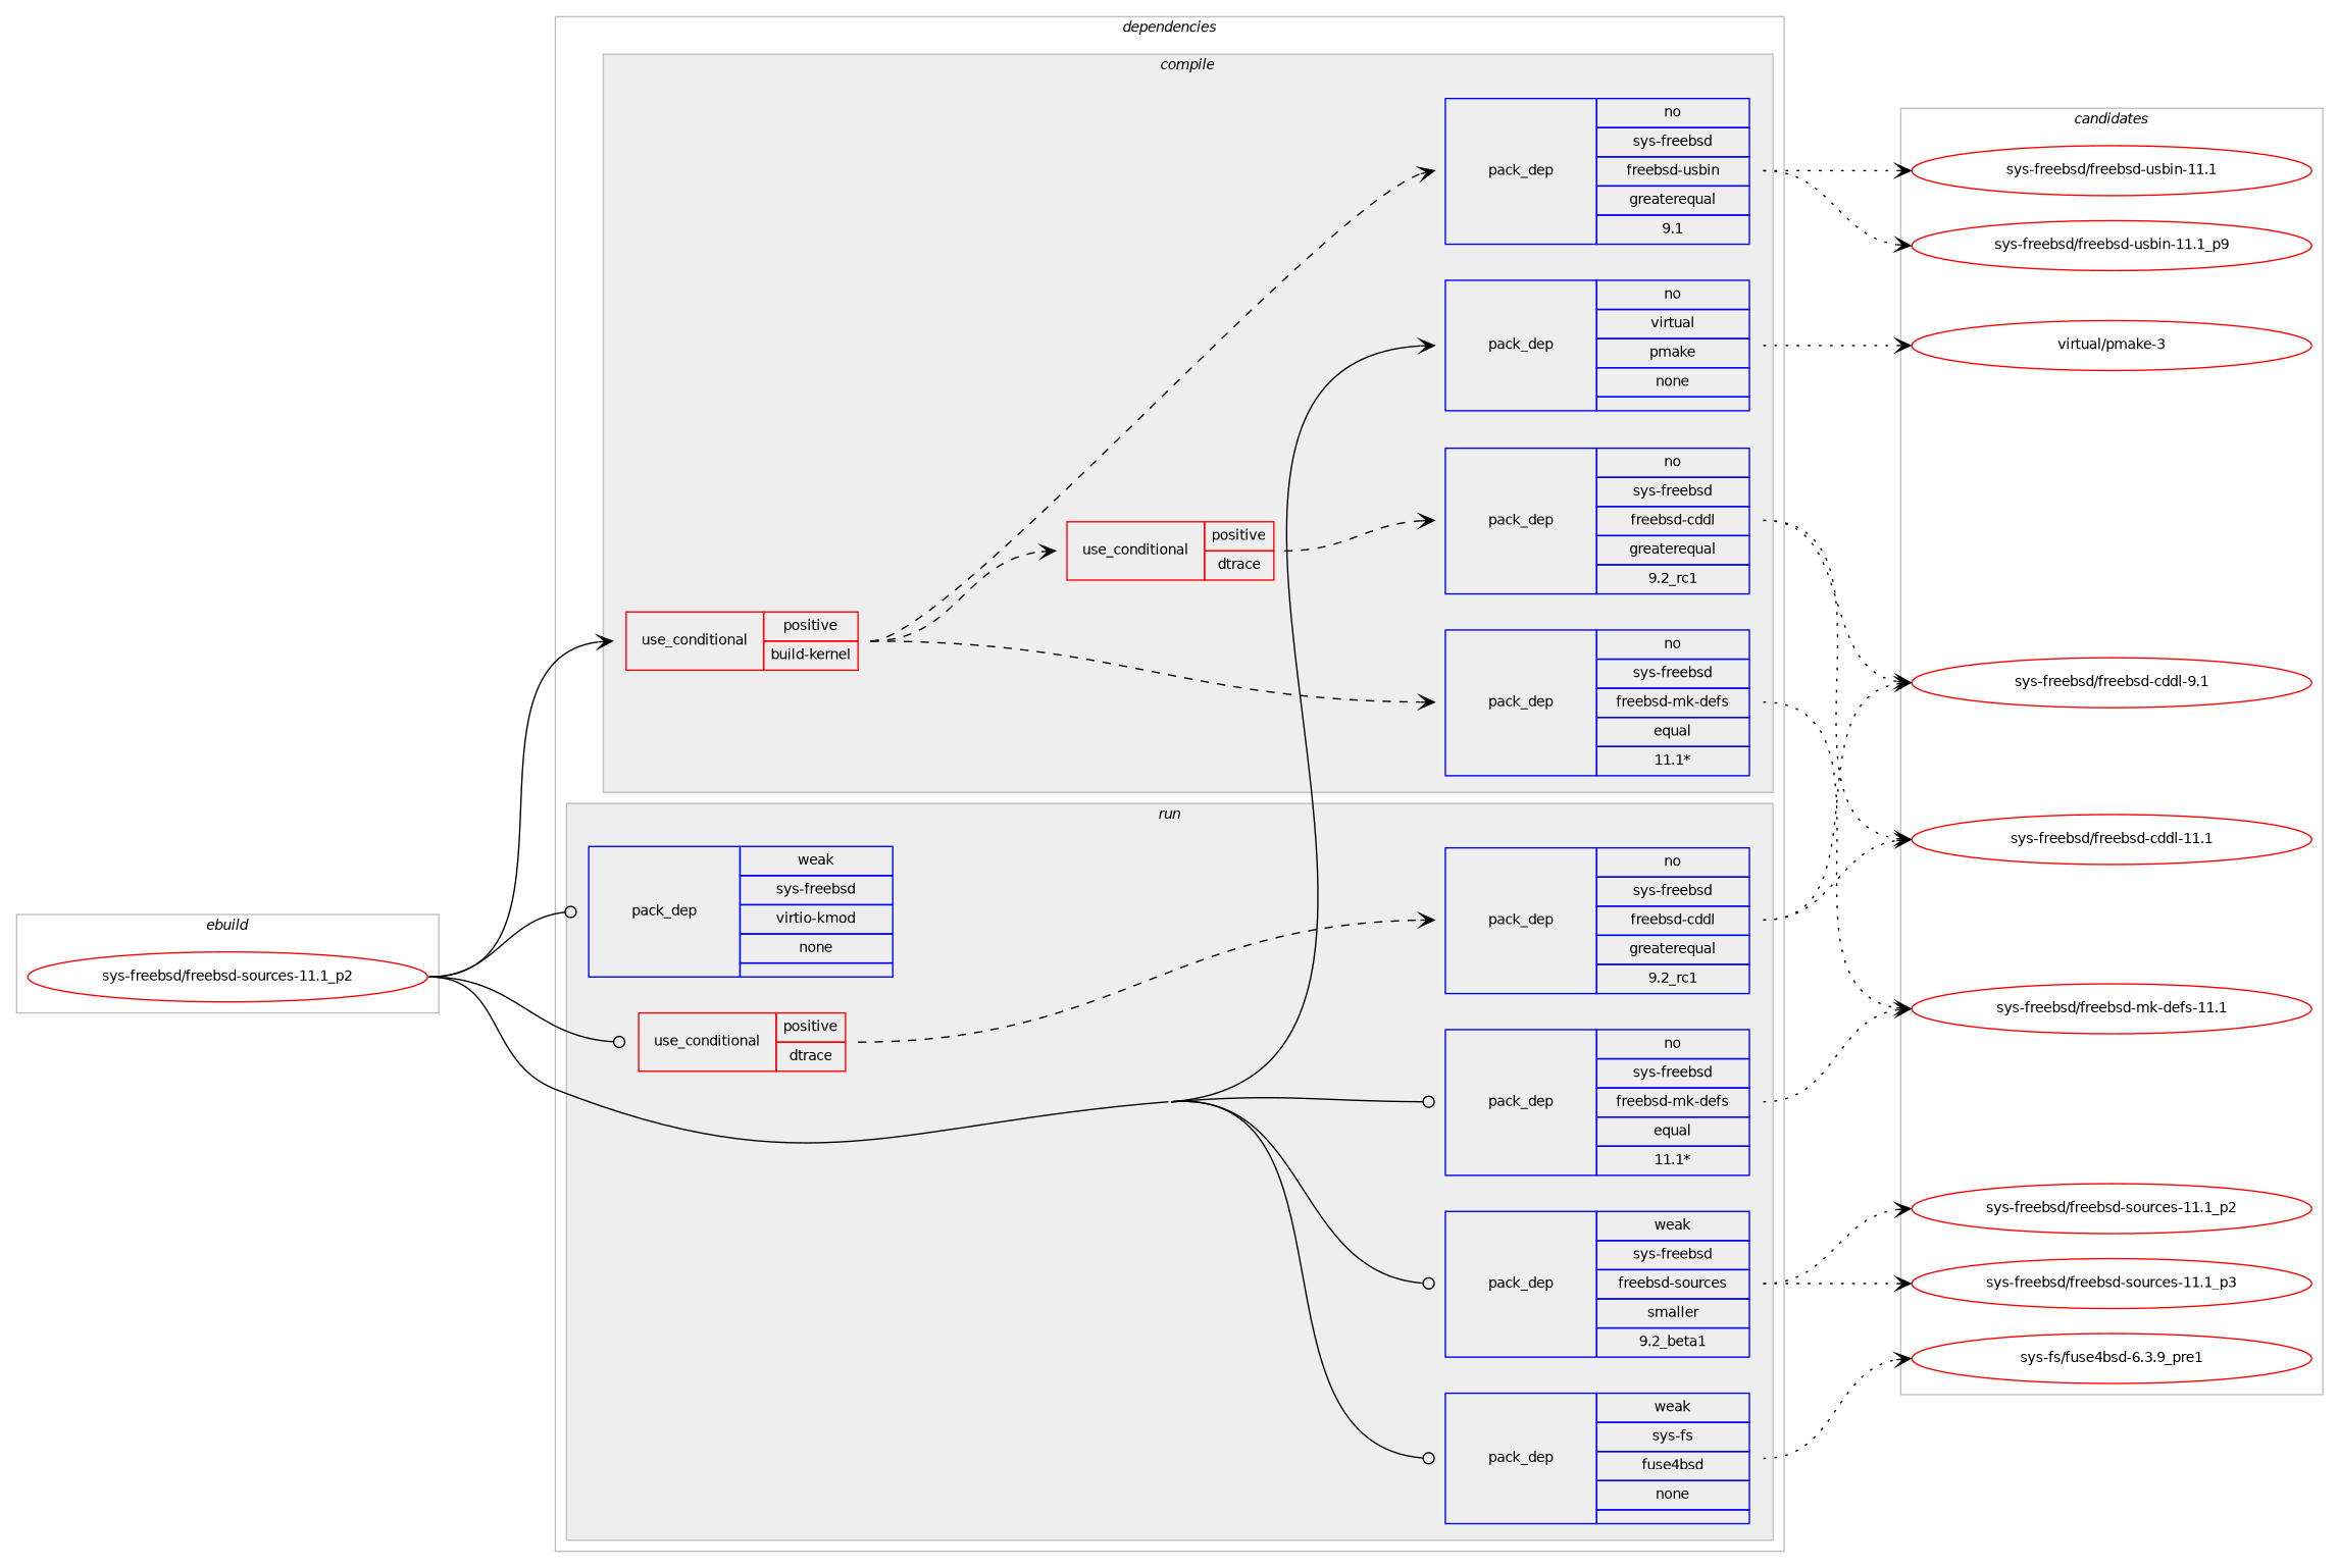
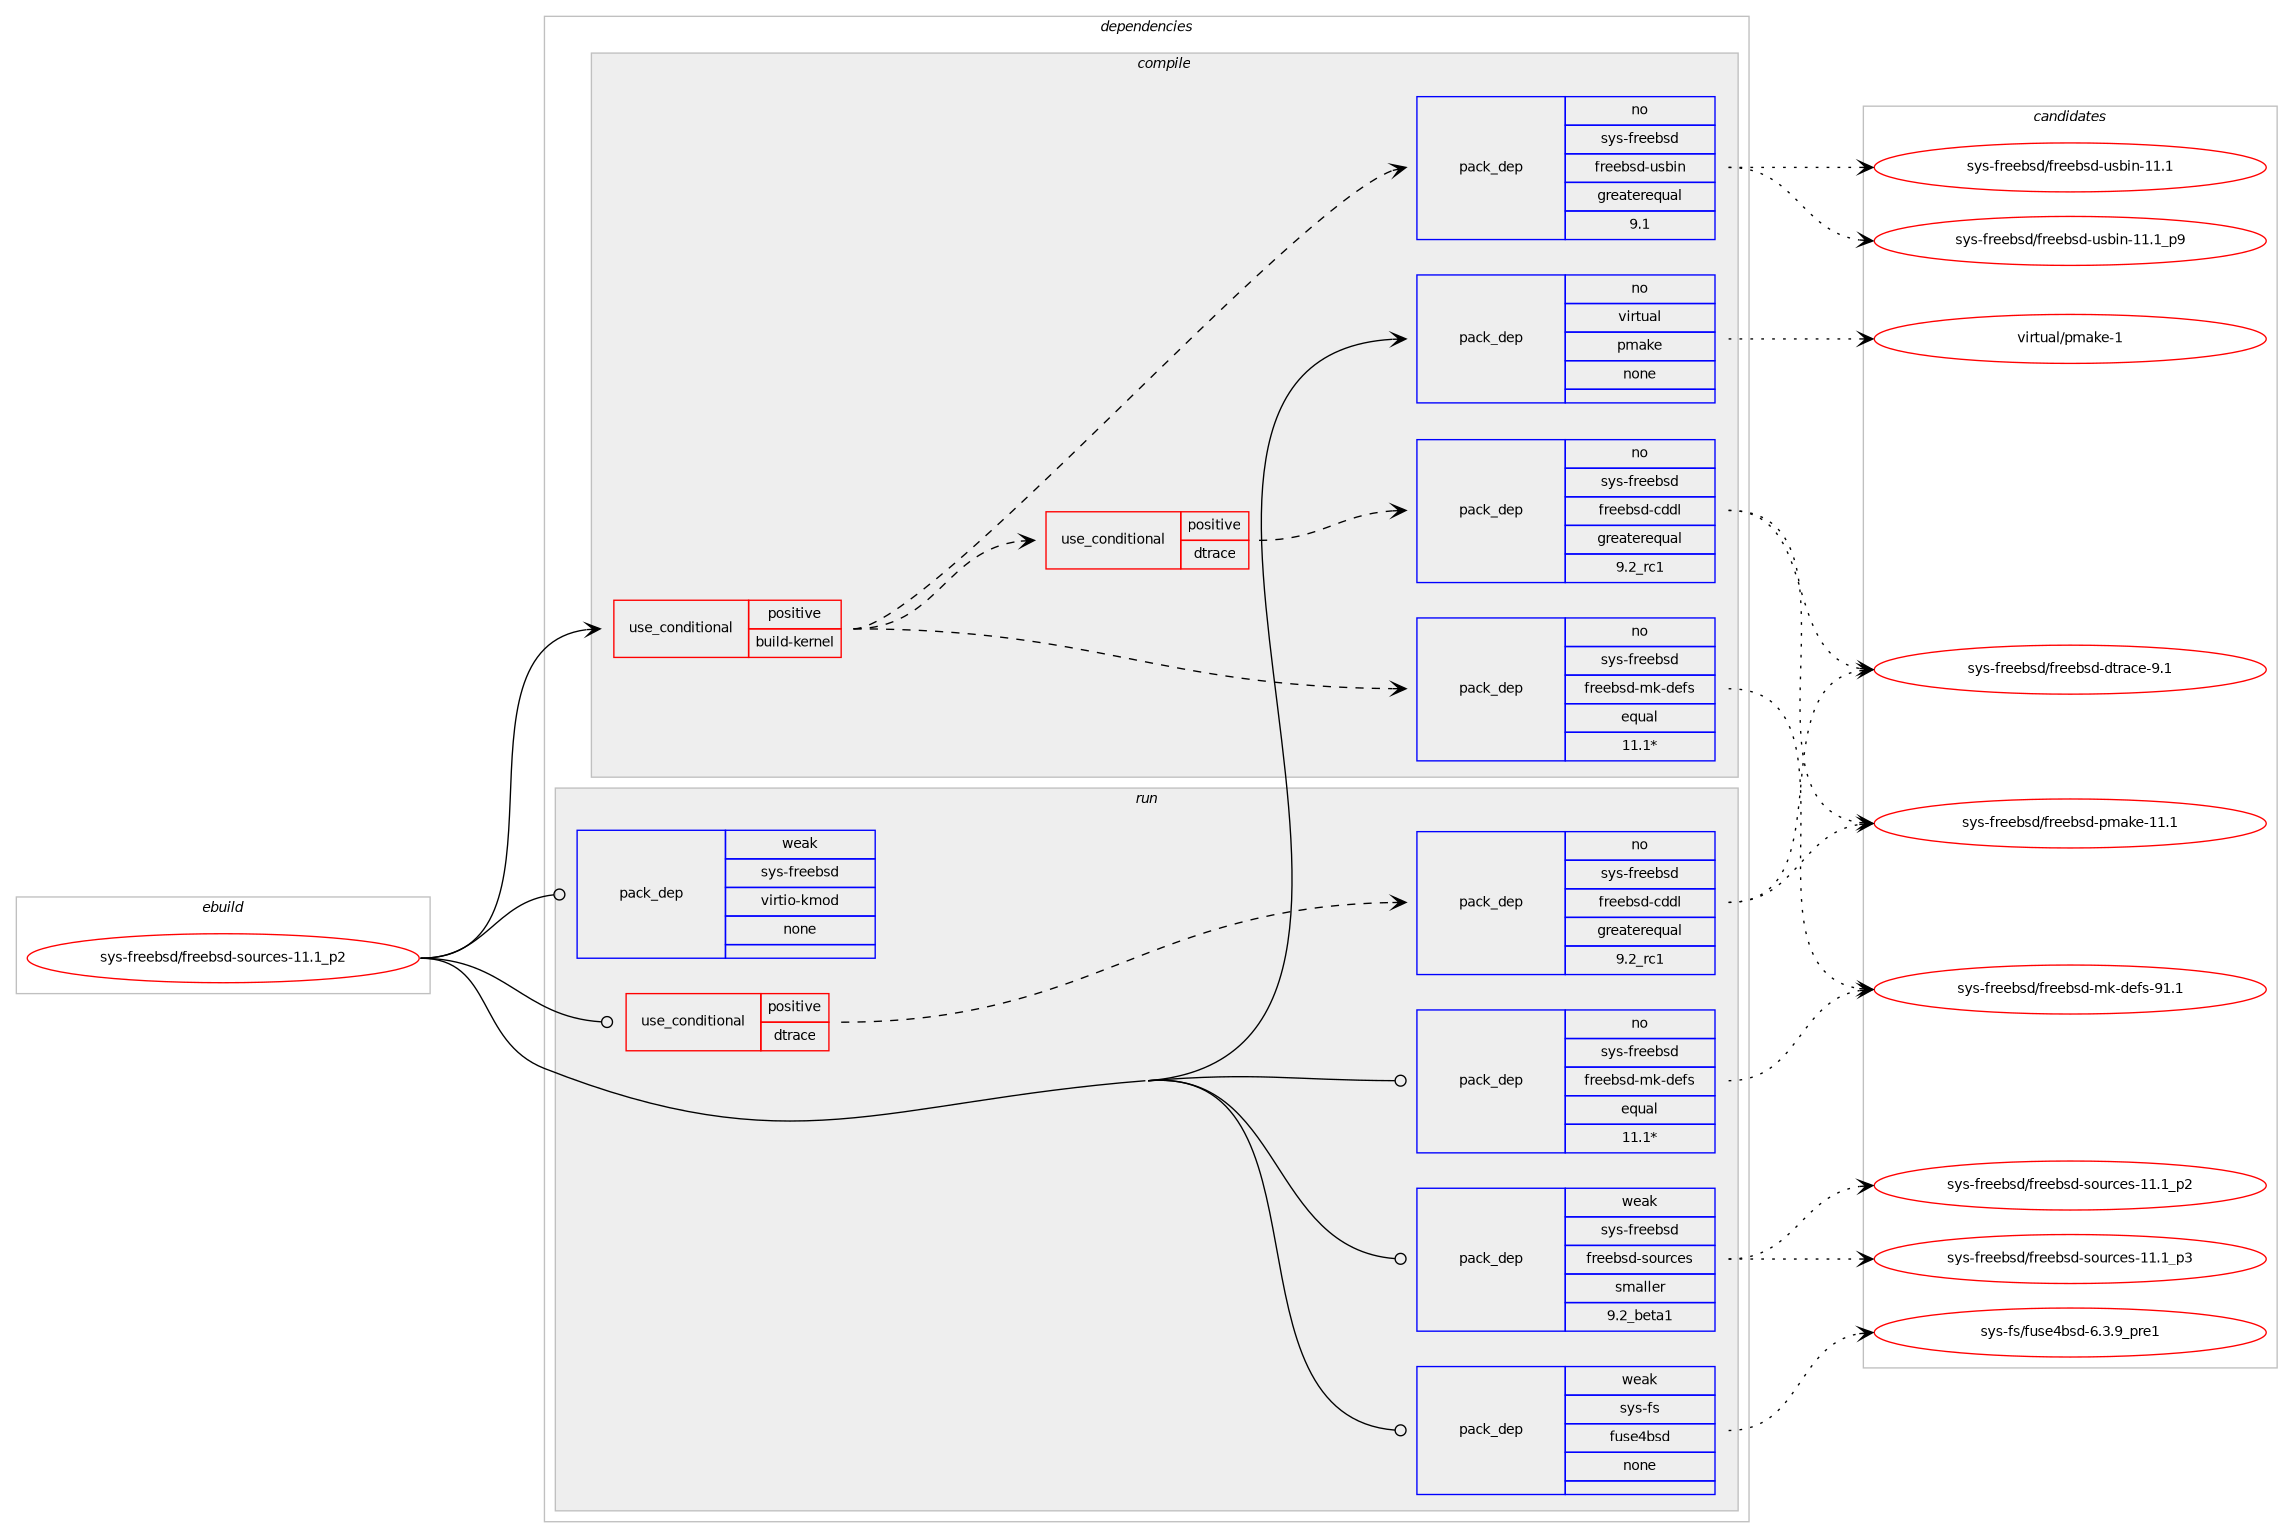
  digraph {
    compound=true
    concentrate=true
    fontname=Helvetica
    fontsize=10
    newrank=true
    rankdir=LR
    ranksep=1.5
    node [color=red fontname=Helvetica fontsize=10 shape=none]
    edge [arrowhead=vee headport=w style=dotted tailport=e weight=20]
    n1 [label="sys-freebsd/freebsd-sources-11.1_p2" width=4 shape=""]
    n2 [color=blue label=<<TABLE BORDER="0" CELLBORDER="1" CELLSPACING="0" CELLPADDING="4" WIDTH="220"><TR><TD ROWSPAN="6" CELLPADDING="30">pack_dep</TD></TR><TR><TD WIDTH="110">no</TD></TR><TR><TD>sys-freebsd</TD></TR><TR><TD>freebsd-cddl</TD></TR><TR><TD>greaterequal</TD></TR><TR><TD>9.2_rc1</TD></TR></TABLE>>]
    n3 [label=<<TABLE BORDER="0" CELLBORDER="1" CELLSPACING="0" CELLPADDING="4"><TR><TD ROWSPAN="3" CELLPADDING="10">use_conditional</TD></TR><TR><TD>positive</TD></TR><TR><TD>dtrace</TD></TR></TABLE>>]
    n4 [color=blue label=<<TABLE BORDER="0" CELLBORDER="1" CELLSPACING="0" CELLPADDING="4" WIDTH="220"><TR><TD ROWSPAN="6" CELLPADDING="30">pack_dep</TD></TR><TR><TD WIDTH="110">no</TD></TR><TR><TD>sys-freebsd</TD></TR><TR><TD>freebsd-usbin</TD></TR><TR><TD>greaterequal</TD></TR><TR><TD>9.1</TD></TR></TABLE>>]
    n5 [color=blue label=<<TABLE BORDER="0" CELLBORDER="1" CELLSPACING="0" CELLPADDING="4" WIDTH="220"><TR><TD ROWSPAN="6" CELLPADDING="30">pack_dep</TD></TR><TR><TD WIDTH="110">no</TD></TR><TR><TD>sys-freebsd</TD></TR><TR><TD>freebsd-mk-defs</TD></TR><TR><TD>equal</TD></TR><TR><TD>11.1*</TD></TR></TABLE>>]
    n6 [label=<<TABLE BORDER="0" CELLBORDER="1" CELLSPACING="0" CELLPADDING="4"><TR><TD ROWSPAN="3" CELLPADDING="10">use_conditional</TD></TR><TR><TD>positive</TD></TR><TR><TD>build-kernel</TD></TR></TABLE>>]
    n7 [color=blue label=<<TABLE BORDER="0" CELLBORDER="1" CELLSPACING="0" CELLPADDING="4" WIDTH="220"><TR><TD ROWSPAN="6" CELLPADDING="30">pack_dep</TD></TR><TR><TD WIDTH="110">no</TD></TR><TR><TD>virtual</TD></TR><TR><TD>pmake</TD></TR><TR><TD>none</TD></TR><TR><TD></TD></TR></TABLE>>]
    n8 [color=blue label=<<TABLE BORDER="0" CELLBORDER="1" CELLSPACING="0" CELLPADDING="4" WIDTH="220"><TR><TD ROWSPAN="6" CELLPADDING="30">pack_dep</TD></TR><TR><TD WIDTH="110">no</TD></TR><TR><TD>sys-freebsd</TD></TR><TR><TD>freebsd-cddl</TD></TR><TR><TD>greaterequal</TD></TR><TR><TD>9.2_rc1</TD></TR></TABLE>>]
    n9 [label=<<TABLE BORDER="0" CELLBORDER="1" CELLSPACING="0" CELLPADDING="4"><TR><TD ROWSPAN="3" CELLPADDING="10">use_conditional</TD></TR><TR><TD>positive</TD></TR><TR><TD>dtrace</TD></TR></TABLE>>]
    n10 [color=blue label=<<TABLE BORDER="0" CELLBORDER="1" CELLSPACING="0" CELLPADDING="4" WIDTH="220"><TR><TD ROWSPAN="6" CELLPADDING="30">pack_dep</TD></TR><TR><TD WIDTH="110">no</TD></TR><TR><TD>sys-freebsd</TD></TR><TR><TD>freebsd-mk-defs</TD></TR><TR><TD>equal</TD></TR><TR><TD>11.1*</TD></TR></TABLE>>]
    n11 [color=blue label=<<TABLE BORDER="0" CELLBORDER="1" CELLSPACING="0" CELLPADDING="4" WIDTH="220"><TR><TD ROWSPAN="6" CELLPADDING="30">pack_dep</TD></TR><TR><TD WIDTH="110">weak</TD></TR><TR><TD>sys-freebsd</TD></TR><TR><TD>freebsd-sources</TD></TR><TR><TD>smaller</TD></TR><TR><TD>9.2_beta1</TD></TR></TABLE>>]
    n12 [color=blue label=<<TABLE BORDER="0" CELLBORDER="1" CELLSPACING="0" CELLPADDING="4" WIDTH="220"><TR><TD ROWSPAN="6" CELLPADDING="30">pack_dep</TD></TR><TR><TD WIDTH="110">weak</TD></TR><TR><TD>sys-freebsd</TD></TR><TR><TD>virtio-kmod</TD></TR><TR><TD>none</TD></TR><TR><TD></TD></TR></TABLE>>]
    n13 [color=blue label=<<TABLE BORDER="0" CELLBORDER="1" CELLSPACING="0" CELLPADDING="4" WIDTH="220"><TR><TD ROWSPAN="6" CELLPADDING="30">pack_dep</TD></TR><TR><TD WIDTH="110">weak</TD></TR><TR><TD>sys-fs</TD></TR><TR><TD>fuse4bsd</TD></TR><TR><TD>none</TD></TR><TR><TD></TD></TR></TABLE>>]
-   n14 [label="sys-freebsd/freebsd-cddl-11.1" width=4 shape=""]
-   n15 [label="sys-freebsd/freebsd-cddl-9.1" width=4 shape=""]
+   n14 [label="sys-freebsd/freebsd-pmake-11.1" width=4 shape=""]
+   n15 [label="sys-freebsd/freebsd-dtrace-9.1" width=4 shape=""]
    n16 [label="sys-freebsd/freebsd-usbin-11.1" width=4 shape=""]
    n17 [label="sys-freebsd/freebsd-usbin-11.1_p9" width=4 shape=""]
-   n18 [label="sys-freebsd/freebsd-mk-defs-11.1" width=4 shape=""]
-   n19 [label="virtual/pmake-3" width=4 shape=""]
+   n18 [label="sys-freebsd/freebsd-mk-defs-91.1" width=4 shape=""]
+   n19 [label="virtual/pmake-1" width=4 shape=""]
    n20 [label="sys-freebsd/freebsd-sources-11.1_p2" width=4 shape=""]
    n21 [label="sys-freebsd/freebsd-sources-11.1_p3" width=4 shape=""]
    n22 [label="sys-fs/fuse4bsd-6.3.9_pre1" width=4 shape=""]
    subgraph cluster_1 {
      color=gray
      label=<<i>ebuild</i>>
      rank=same
      n1
    }
    subgraph cluster_2 {
      color=gray
      label=<<i>dependencies</i>>
      subgraph cluster_3 {
        color=gray
        fillcolor="#eeeeee"
        label=<<i>compile</i>>
        style=filled
        subgraph sub_4 {
          color=gray
          fillcolor="#eeeeee"
          label=<<i>compile</i>>
          style=filled
          n6
          subgraph sub_5 {
            color=gray
            fillcolor="#eeeeee"
            label=<<i>compile</i>>
            style=filled
            n3
            subgraph sub_6 {
              color=gray
              fillcolor="#eeeeee"
              label=<<i>compile</i>>
              style=filled
              n2
            }
          }
          subgraph sub_7 {
            color=gray
            fillcolor="#eeeeee"
            label=<<i>compile</i>>
            style=filled
            n4
          }
          subgraph sub_8 {
            color=gray
            fillcolor="#eeeeee"
            label=<<i>compile</i>>
            style=filled
            n5
          }
        }
        subgraph sub_9 {
          color=gray
          fillcolor="#eeeeee"
          label=<<i>compile</i>>
          style=filled
          n7
        }
      }
      subgraph cluster_10 {
        color=gray
        fillcolor="#eeeeee"
        label=<<i>compile and run</i>>
        style=filled
      }
      subgraph cluster_11 {
        color=gray
        fillcolor="#eeeeee"
        label=<<i>run</i>>
        style=filled
        subgraph sub_12 {
          color=gray
          fillcolor="#eeeeee"
          label=<<i>run</i>>
          style=filled
          n9
          subgraph sub_13 {
            color=gray
            fillcolor="#eeeeee"
            label=<<i>run</i>>
            style=filled
            n8
          }
        }
        subgraph sub_14 {
          color=gray
          fillcolor="#eeeeee"
          label=<<i>run</i>>
          style=filled
          n10
        }
        subgraph sub_15 {
          color=gray
          fillcolor="#eeeeee"
          label=<<i>run</i>>
          style=filled
          n11
        }
        subgraph sub_16 {
          color=gray
          fillcolor="#eeeeee"
          label=<<i>run</i>>
          style=filled
          n12
        }
        subgraph sub_17 {
          color=gray
          fillcolor="#eeeeee"
          label=<<i>run</i>>
          style=filled
          n13
        }
      }
    }
    subgraph cluster_18 {
      color=gray
      label=<<i>candidates</i>>
      rank=same
      subgraph sub_19 {
        color=black
        label=<<i>candidates</i>>
        nodesep=1
        rank=same
        n14
        n15
      }
      subgraph sub_20 {
        color=black
        label=<<i>candidates</i>>
        nodesep=1
        rank=same
        n16
        n17
      }
      subgraph sub_21 {
        color=black
        label=<<i>candidates</i>>
        nodesep=1
        rank=same
        n18
      }
      subgraph sub_22 {
        color=black
        label=<<i>candidates</i>>
        nodesep=1
        rank=same
        n19
      }
      subgraph sub_23 {
        color=black
        label=<<i>candidates</i>>
        nodesep=1
        rank=same
        n14
        n15
      }
      subgraph sub_24 {
        color=black
        label=<<i>candidates</i>>
        nodesep=1
        rank=same
        n18
      }
      subgraph sub_25 {
        color=black
        label=<<i>candidates</i>>
        nodesep=1
        rank=same
        n20
        n21
      }
      subgraph sub_26 {
        color=black
        label=<<i>candidates</i>>
        nodesep=1
        rank=same
      }
      subgraph sub_27 {
        color=black
        label=<<i>candidates</i>>
        nodesep=1
        rank=same
        n22
      }
    }
    n1 -> n6 [style=solid]
    n1 -> n7 [style=solid]
    n1 -> n9 [arrowhead=odot style=solid]
    n1 -> n10 [arrowhead=odot style=solid]
    n1 -> n11 [arrowhead=odot style=solid]
    n1 -> n12 [arrowhead=odot style=solid]
    n1 -> n13 [arrowhead=odot style=solid]
    n2 -> n14 [weight=100]
    n2 -> n15 [weight=100]
    n3 -> n2 [style=dashed]
    n4 -> n16 [weight=100]
    n4 -> n17 [weight=100]
    n5 -> n18 [weight=100]
    n6 -> n3 [style=dashed]
    n6 -> n4 [style=dashed]
    n6 -> n5 [style=dashed]
    n7 -> n19 [weight=100]
    n8 -> n14 [weight=100]
    n8 -> n15 [weight=100]
    n9 -> n8 [style=dashed]
    n10 -> n18 [weight=100]
    n11 -> n20 [weight=100]
    n11 -> n21 [weight=100]
    n13 -> n22 [weight=100]
  }
